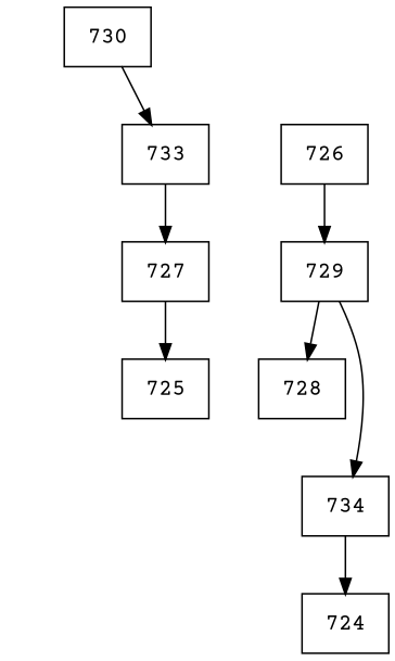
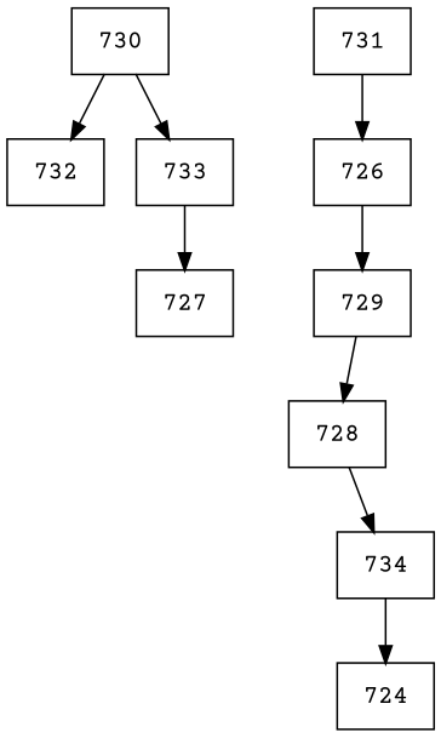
  digraph {
    fontname="Courier Prime"
    node [fontname="Courier Prime" shape=record]
    edge [fontname="Courier Prime"]
    n1 [label="{730}"]
+   n2 [label="{732}"]
    n3 [label="{733}"]
    n4 [label="{727}"]
-   n5 [label="{725}"]
+   n6 [label="{731}"]
    n7 [label="{726}"]
    n8 [label="{729}"]
    n9 [label="{728}"]
    n10 [label="{734}"]
    n11 [label="{724}"]
+   n1 -> n2
    n1 -> n3
    n3 -> n4
-   n4 -> n5
+   n6 -> n7
    n7 -> n8
    n8 -> n9
-   n8 -> n10
+   n9 -> n10
    n10 -> n11
  }
